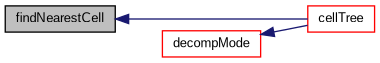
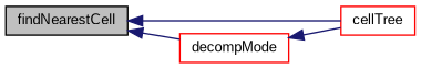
  digraph {
    fontname="Liberation Sans"
    rankdir=LR
    node [color=red fontname="Liberation Sans" fontsize=10 shape=record]
    edge [color=midnightblue dir=back fontname="Liberation Sans" fontsize=10 labelfontname=FreeSans labelfontsize=10 style=solid]
    n1 [color=black fillcolor=grey75 fontcolor=black height=0.2 label=findNearestCell style=filled width=0.4]
    n2 [height=0.2 label=cellTree width=0.4]
    n3 [height=0.2 label=decompMode width=0.4]
    n1 -> n2
+   n1 -> n3
    n3 -> n2
  }
